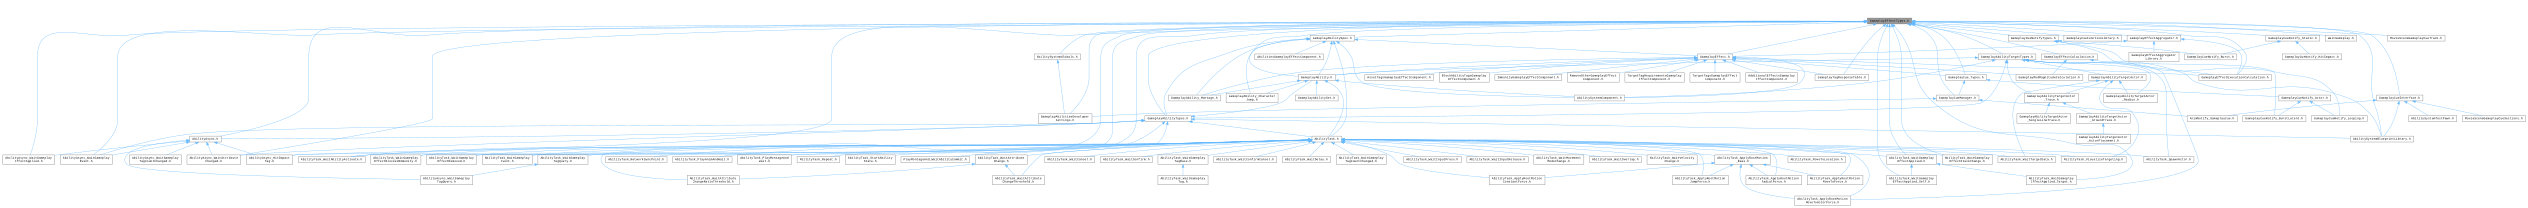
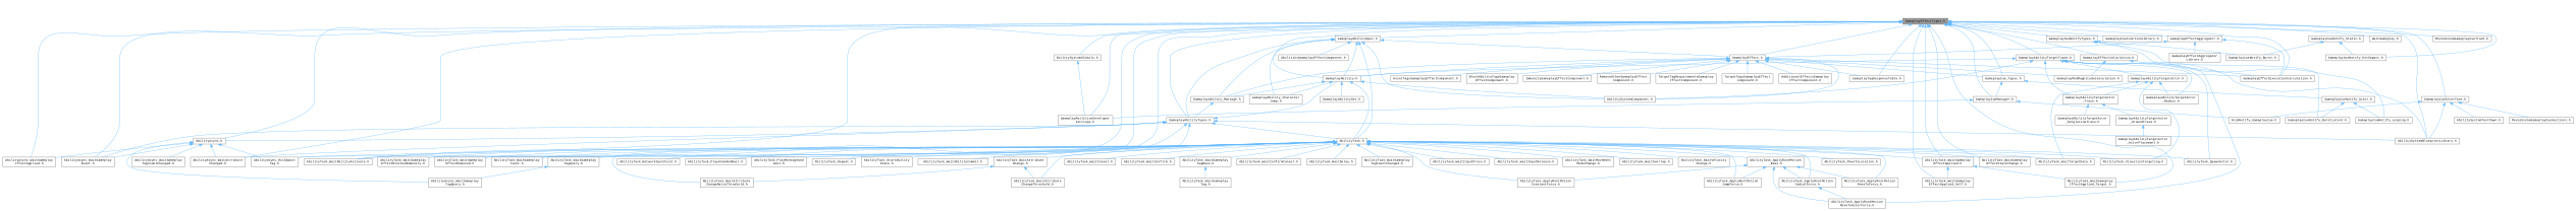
  digraph {
    fontname="Liberation Mono"
    node [color=grey40 fillcolor=white fontname="Liberation Mono" fontsize=10 shape=box style=filled]
    edge [color=steelblue1 dir=back fontname="Liberation Mono" fontsize=10 labelfontname=Helvetica labelfontsize=10 style=solid]
    n1 [color=gray40 fillcolor=grey60 fontcolor=black height=0.2 label="GameplayEffectTypes.h" width=0.4]
    n2 [height=0.2 label="AbilityAsync.h" width=0.4]
    n3 [height=0.2 label="AbilityAsync_WaitAttribute\lChanged.h" width=0.4]
    n4 [height=0.2 label="AbilityAsync_WaitGameplay\lEffectApplied.h" width=0.4]
    n5 [height=0.2 label="AbilityAsync_WaitGameplay\lEvent.h" width=0.4]
    n6 [height=0.2 label="AbilityAsync_HitImpact\lTag.h" width=0.4]
    n7 [height=0.2 label="AbilitySystemBlueprintLibrary.h" width=0.4]
    n8 [height=0.2 label="AbilitySystemGlobals.h" width=0.4]
    n9 [height=0.2 label="GameplayAbilitiesDeveloper\lSettings.h" width=0.4]
    n10 [height=0.2 label="AbilityTask_WaitAbilityActivate.h" width=0.4]
    n11 [height=0.2 label="AbilityTask_WaitGameplay\lEffectApplied.h" width=0.4]
    n12 [height=0.2 label="AbilityTask_WaitGameplay\lEffectApplied_Self.h" width=0.4]
    n13 [height=0.2 label="AbilityTask_WaitGameplay\lEffectApplied_Target.h" width=0.4]
    n14 [height=0.2 label="AbilityTask_WaitGameplay\lEffectBlockedImmunity.h" width=0.4]
    n15 [height=0.2 label="AbilityTask_WaitGameplay\lEffectRemoved.h" width=0.4]
    n16 [height=0.2 label="AbilityTask_WaitGameplay\lEffectStackChange.h" width=0.4]
    n17 [height=0.2 label="GameplayAbility.h" width=0.4]
    n18 [height=0.2 label="GameplayAbilitySpec.h" width=0.4]
    n19 [height=0.2 label="GameplayAbilityTypes.h" width=0.4]
    n20 [height=0.2 label="GameplayEffect.h" width=0.4]
    n21 [height=0.2 label="GameplayCue_Types.h" width=0.4]
    n22 [height=0.2 label="GameplayCueManager.h" width=0.4]
    n23 [height=0.2 label="GameplayEffectExecutionCalculation.h" width=0.4]
    n24 [height=0.2 label="GameplayTagResponseTable.h" width=0.4]
    n25 [height=0.2 label="GameplayAbilityTargetTypes.h" width=0.4]
    n26 [height=0.2 label="GameplayCueFunctionLibrary.h" width=0.4]
    n27 [height=0.2 label="GameplayCueInterface.h" width=0.4]
    n28 [height=0.2 label="GameplayCueNotifyTypes.h" width=0.4]
    n29 [height=0.2 label="GameplayCueNotify_Static.h" width=0.4]
    n30 [height=0.2 label="WaitGameplay.h" width=0.4]
    n31 [height=0.2 label="GameplayEffectAggregator.h" width=0.4]
    n32 [height=0.2 label="GameplayEffectCalculation.h" width=0.4]
    n33 [height=0.2 label="MovieSceneGameplayCueTrack.h" width=0.4]
    n34 [height=0.2 label="AbilityAsync_WaitGameplay\lTagCountChanged.h" width=0.4]
    n35 [height=0.2 label="AbilityAsync_WaitGameplay\lTagQuery.h" width=0.4]
    n36 [height=0.2 label="AbilitySystemComponent.h" width=0.4]
    n37 [height=0.2 label="AbilityTask.h" width=0.4]
    n38 [height=0.2 label="GameplayAbilitySet.h" width=0.4]
    n39 [height=0.2 label="GameplayAbility_Character\lJump.h" width=0.4]
    n40 [height=0.2 label="GameplayAbility_Montage.h" width=0.4]
    n41 [height=0.2 label="AbilitiesGameplayEffectComponent.h" width=0.4]
    n42 [height=0.2 label="AbilityTask_WaitGameplay\lEvent.h" width=0.4]
    n43 [height=0.2 label="AdditionalEffectsGameplay\lEffectComponent.h" width=0.4]
    n44 [height=0.2 label="AssetTagsGameplayEffectComponent.h" width=0.4]
    n45 [height=0.2 label="BlockAbilityTagsGameplay\lEffectComponent.h" width=0.4]
    n46 [height=0.2 label="GameplayModMagnitudeCalculation.h" width=0.4]
    n47 [height=0.2 label="ImmunityGameplayEffectComponent.h" width=0.4]
    n48 [height=0.2 label="RemoveOtherGameplayEffect\lComponent.h" width=0.4]
    n49 [height=0.2 label="TargetTagRequirementsGameplay\lEffectComponent.h" width=0.4]
    n50 [height=0.2 label="TargetTagsGameplayEffect\lComponent.h" width=0.4]
    n51 [height=0.2 label="GameplayCueNotify_Actor.h" width=0.4]
    n52 [height=0.2 label="AnimNotify_GameplayCue.h" width=0.4]
    n53 [height=0.2 label="AbilityTask_ApplyRootMotion\lMoveToActorForce.h" width=0.4]
    n54 [height=0.2 label="AbilityTask_SpawnActor.h" width=0.4]
    n55 [height=0.2 label="GameplayAbilityTargetActor.h" width=0.4]
    n56 [height=0.2 label="GameplayAbilityTargetActor\l_Radius.h" width=0.4]
    n57 [height=0.2 label="GameplayAbilityTargetActor\l_Trace.h" width=0.4]
    n58 [height=0.2 label="AbilitySystemTestPawn.h" width=0.4]
    n59 [height=0.2 label="MovieSceneGameplayCueSections.h" width=0.4]
    n60 [height=0.2 label="GameplayCueNotify_BurstLatent.h" width=0.4]
    n61 [height=0.2 label="GameplayCueNotify_Looping.h" width=0.4]
    n62 [height=0.2 label="GameplayCueNotify_Burst.h" width=0.4]
    n63 [height=0.2 label="GameplayCueNotify_HitImpact.h" width=0.4]
    n64 [height=0.2 label="GameplayEffectAggregator\lLibrary.h" width=0.4]
    n65 [height=0.2 label="AbilityTask_ApplyRootMotion\lConstantForce.h" width=0.4]
    n66 [height=0.2 label="AbilityTask_ApplyRootMotion\lJumpForce.h" width=0.4]
    n67 [height=0.2 label="AbilityTask_ApplyRootMotion\lMoveToForce.h" width=0.4]
    n68 [height=0.2 label="AbilityTask_ApplyRootMotion\lRadialForce.h" width=0.4]
    n69 [height=0.2 label="AbilityTask_ApplyRootMotion\l_Base.h" width=0.4]
    n70 [height=0.2 label="AbilityTask_MoveToLocation.h" width=0.4]
    n71 [height=0.2 label="AbilityTask_NetworkSyncPoint.h" width=0.4]
    n72 [height=0.2 label="AbilityTask_PlayAnimAndWait.h" width=0.4]
    n73 [height=0.2 label="AbilityTask_PlayMontageAnd\lWait.h" width=0.4]
    n74 [height=0.2 label="AbilityTask_Repeat.h" width=0.4]
    n75 [height=0.2 label="AbilityTask_StartAbility\lState.h" width=0.4]
    n76 [height=0.2 label="AbilityTask_VisualizeTargeting.h" width=0.4]
-   n77 [height=0.2 label="PlayMontageAnd_WaitAbilityCommit.h" width=0.4]
+   n77 [height=0.2 label="AbilityTask_WaitAbilityCommit.h" width=0.4]
    n78 [height=0.2 label="AbilityTask_WaitAttribute\lChange.h" width=0.4]
    n79 [height=0.2 label="AbilityTask_WaitAttribute\lChangeRatioThreshold.h" width=0.4]
    n80 [height=0.2 label="AbilityTask_WaitAttribute\lChangeThreshold.h" width=0.4]
    n81 [height=0.2 label="AbilityTask_WaitCancel.h" width=0.4]
    n82 [height=0.2 label="AbilityTask_WaitConfirm.h" width=0.4]
    n83 [height=0.2 label="AbilityTask_WaitConfirmCancel.h" width=0.4]
    n84 [height=0.2 label="AbilityTask_WaitDelay.h" width=0.4]
    n85 [height=0.2 label="AbilityTask_WaitGameplay\lTagBase.h" width=0.4]
    n86 [height=0.2 label="AbilityTask_WaitGameplay\lTagCountChanged.h" width=0.4]
    n87 [height=0.2 label="AbilityTask_WaitGameplay\lTagQuery.h" width=0.4]
    n88 [height=0.2 label="AbilityTask_WaitInputPress.h" width=0.4]
    n89 [height=0.2 label="AbilityTask_WaitInputRelease.h" width=0.4]
    n90 [height=0.2 label="AbilityTask_WaitMovement\lModeChange.h" width=0.4]
    n91 [height=0.2 label="AbilityTask_WaitOverlap.h" width=0.4]
    n92 [height=0.2 label="AbilityTask_WaitTargetData.h" width=0.4]
    n93 [height=0.2 label="AbilityTask_WaitVelocity\lChange.h" width=0.4]
    n94 [height=0.2 label="AbilityTask_WaitGameplay\lTag.h" width=0.4]
    n95 [height=0.2 label="GameplayAbilityTargetActor\l_GroundTrace.h" width=0.4]
    n96 [height=0.2 label="GameplayAbilityTargetActor\l_SingleLineTrace.h" width=0.4]
    n97 [height=0.2 label="GameplayAbilityTargetActor\l_ActorPlacement.h" width=0.4]
    n1 -> n2
    n1 -> n3
    n1 -> n4
    n1 -> n5
    n1 -> n6
    n1 -> n7
    n1 -> n8
    n1 -> n9
    n1 -> n10
    n1 -> n11
    n1 -> n12
    n1 -> n13
    n1 -> n14
    n1 -> n15
    n1 -> n16
    n1 -> n17
    n1 -> n18
    n1 -> n19
    n1 -> n20
    n1 -> n21
    n1 -> n22
    n1 -> n23
    n1 -> n24
    n1 -> n25
    n1 -> n26
    n1 -> n27
    n1 -> n28
-   n1 -> n29
+   n1 -> n63
    n1 -> n30
    n1 -> n31
    n1 -> n32
    n1 -> n33
    n2 -> n3
    n2 -> n4
    n2 -> n5
    n2 -> n6
    n2 -> n34
    n2 -> n35
    n8 -> n9
    n11 -> n12
    n11 -> n13
    n17 -> n36
    n17 -> n37
    n17 -> n38
    n17 -> n39
    n17 -> n40
    n18 -> n17
    n18 -> n19
    n18 -> n20
    n18 -> n36
    n18 -> n37
    n18 -> n39
    n18 -> n40
    n18 -> n41
    n19 -> n2
    n19 -> n3
    n19 -> n5
    n19 -> n6
    n19 -> n7
    n19 -> n17
    n19 -> n37
    n19 -> n42
    n20 -> n17
    n20 -> n21
    n20 -> n23
    n20 -> n24
    n20 -> n36
    n20 -> n40
    n20 -> n43
    n20 -> n44
    n20 -> n45
    n20 -> n46
    n20 -> n47
    n20 -> n48
    n20 -> n49
    n20 -> n50
    n21 -> n22
    n21 -> n51
    n22 -> n9
    n22 -> n52
    n25 -> n7
    n25 -> n17
-   n25 -> n19
+   n40 -> n19
    n25 -> n36
    n25 -> n53
    n25 -> n54
    n25 -> n55
    n25 -> n56
    n25 -> n57
    n27 -> n7
    n27 -> n52
    n27 -> n58
    n27 -> n59
    n28 -> n60
    n28 -> n61
    n28 -> n62
    n29 -> n62
    n29 -> n63
    n31 -> n20
    n31 -> n23
    n31 -> n64
    n32 -> n23
    n32 -> n46
    n37 -> n10
    n37 -> n11
    n37 -> n14
    n37 -> n15
    n37 -> n16
    n37 -> n42
-   n37 -> n53
+   n68 -> n53
    n37 -> n54
    n37 -> n65
    n37 -> n66
    n37 -> n67
    n37 -> n68
    n37 -> n69
    n37 -> n70
    n37 -> n71
    n37 -> n72
    n37 -> n73
    n37 -> n74
    n37 -> n75
    n37 -> n76
    n37 -> n77
    n37 -> n78
    n37 -> n79
    n37 -> n80
    n37 -> n81
    n37 -> n82
    n37 -> n83
    n37 -> n84
    n37 -> n85
    n37 -> n86
    n37 -> n87
    n37 -> n88
    n37 -> n89
    n37 -> n90
    n37 -> n91
    n37 -> n92
    n37 -> n93
    n51 -> n60
    n51 -> n61
    n55 -> n56
    n55 -> n57
    n55 -> n76
    n55 -> n92
    n57 -> n95
    n57 -> n96
    n69 -> n53
    n69 -> n65
    n69 -> n66
    n69 -> n67
    n69 -> n68
    n78 -> n79
    n78 -> n80
    n85 -> n94
    n87 -> n35
    n95 -> n97
  }
